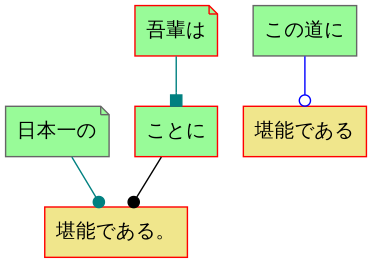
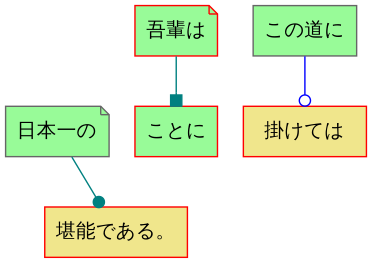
  digraph {
    fontname="Roboto Condensed"
    node [color=red fillcolor=palegreen fontname="Roboto Condensed" shape=box style=filled]
    edge [arrowhead=dot color=teal fontname="Roboto Condensed"]
    n1 [label="ことに"]
    n2 [fillcolor=khaki label="堪能である。"]
    n3 [label="吾輩は" shape=note]
    n4 [color=gray40 label="この道に"]
-   n5 [fillcolor=khaki label="堪能である"]
+   n5 [fillcolor=khaki label="掛けては"]
    n6 [color=gray40 label="日本一の" shape=note]
-   n1 -> n2 [color=black]
    n3 -> n1 [arrowhead=box]
    n4 -> n5 [arrowhead=odot color=blue]
    n6 -> n2
  }
